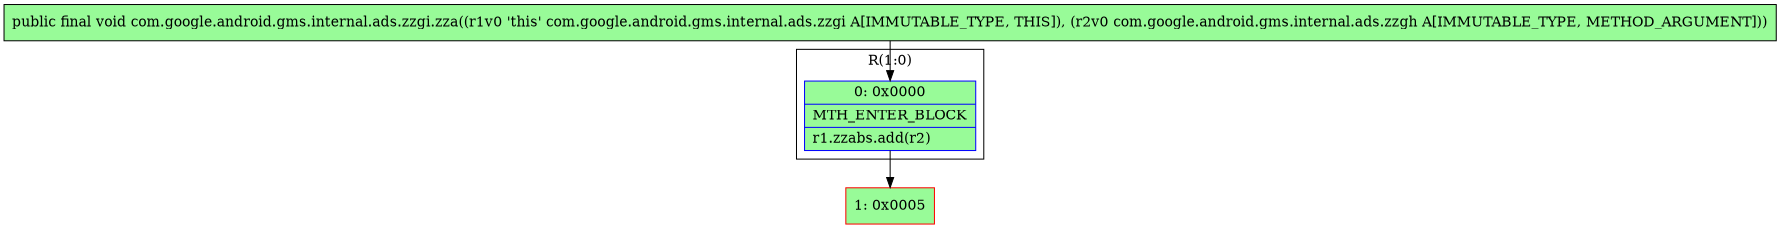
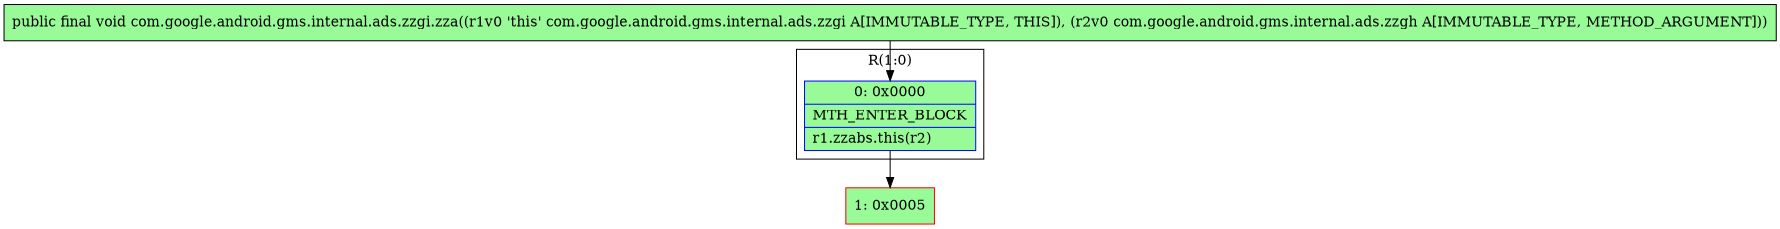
  digraph {
    fontname="DejaVu Serif"
    node [shape=record style=filled fillcolor=palegreen fontname="DejaVu Serif"]
    edge [fontname="DejaVu Serif"]
-   n1 [color=blue label="{0\:\ 0x0000|MTH_ENTER_BLOCK\l|r1.zzabs.add(r2)\l}"]
+   n1 [color=blue label="{0\:\ 0x0000|MTH_ENTER_BLOCK\l|r1.zzabs.this(r2)\l}"]
    n2 [color=red label="{1\:\ 0x0005}"]
    n3 [label="{public final void com.google.android.gms.internal.ads.zzgi.zza((r1v0 'this' com.google.android.gms.internal.ads.zzgi A[IMMUTABLE_TYPE, THIS]), (r2v0 com.google.android.gms.internal.ads.zzgh A[IMMUTABLE_TYPE, METHOD_ARGUMENT])) }"]
    subgraph cluster_1 {
      label="R(1:0)"
      n1
    }
    n1 -> n2
    n3 -> n1
  }
